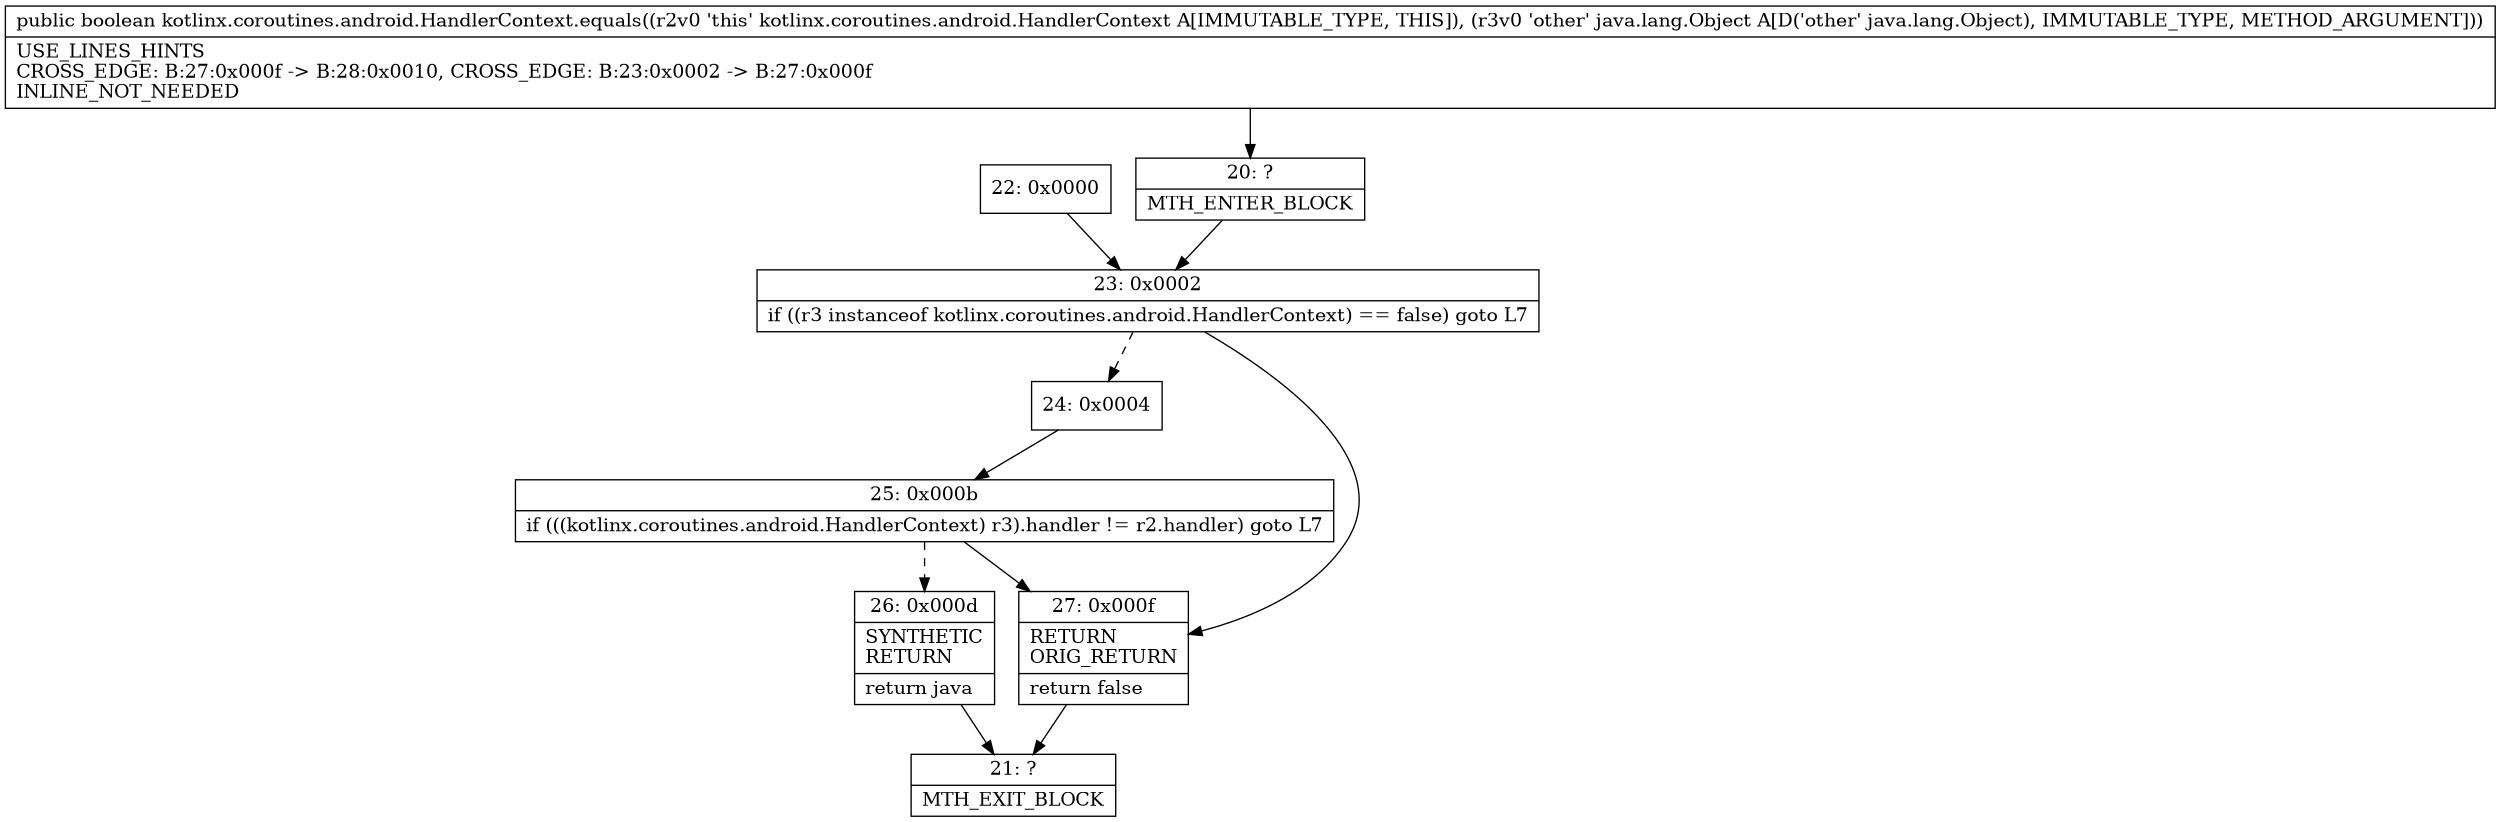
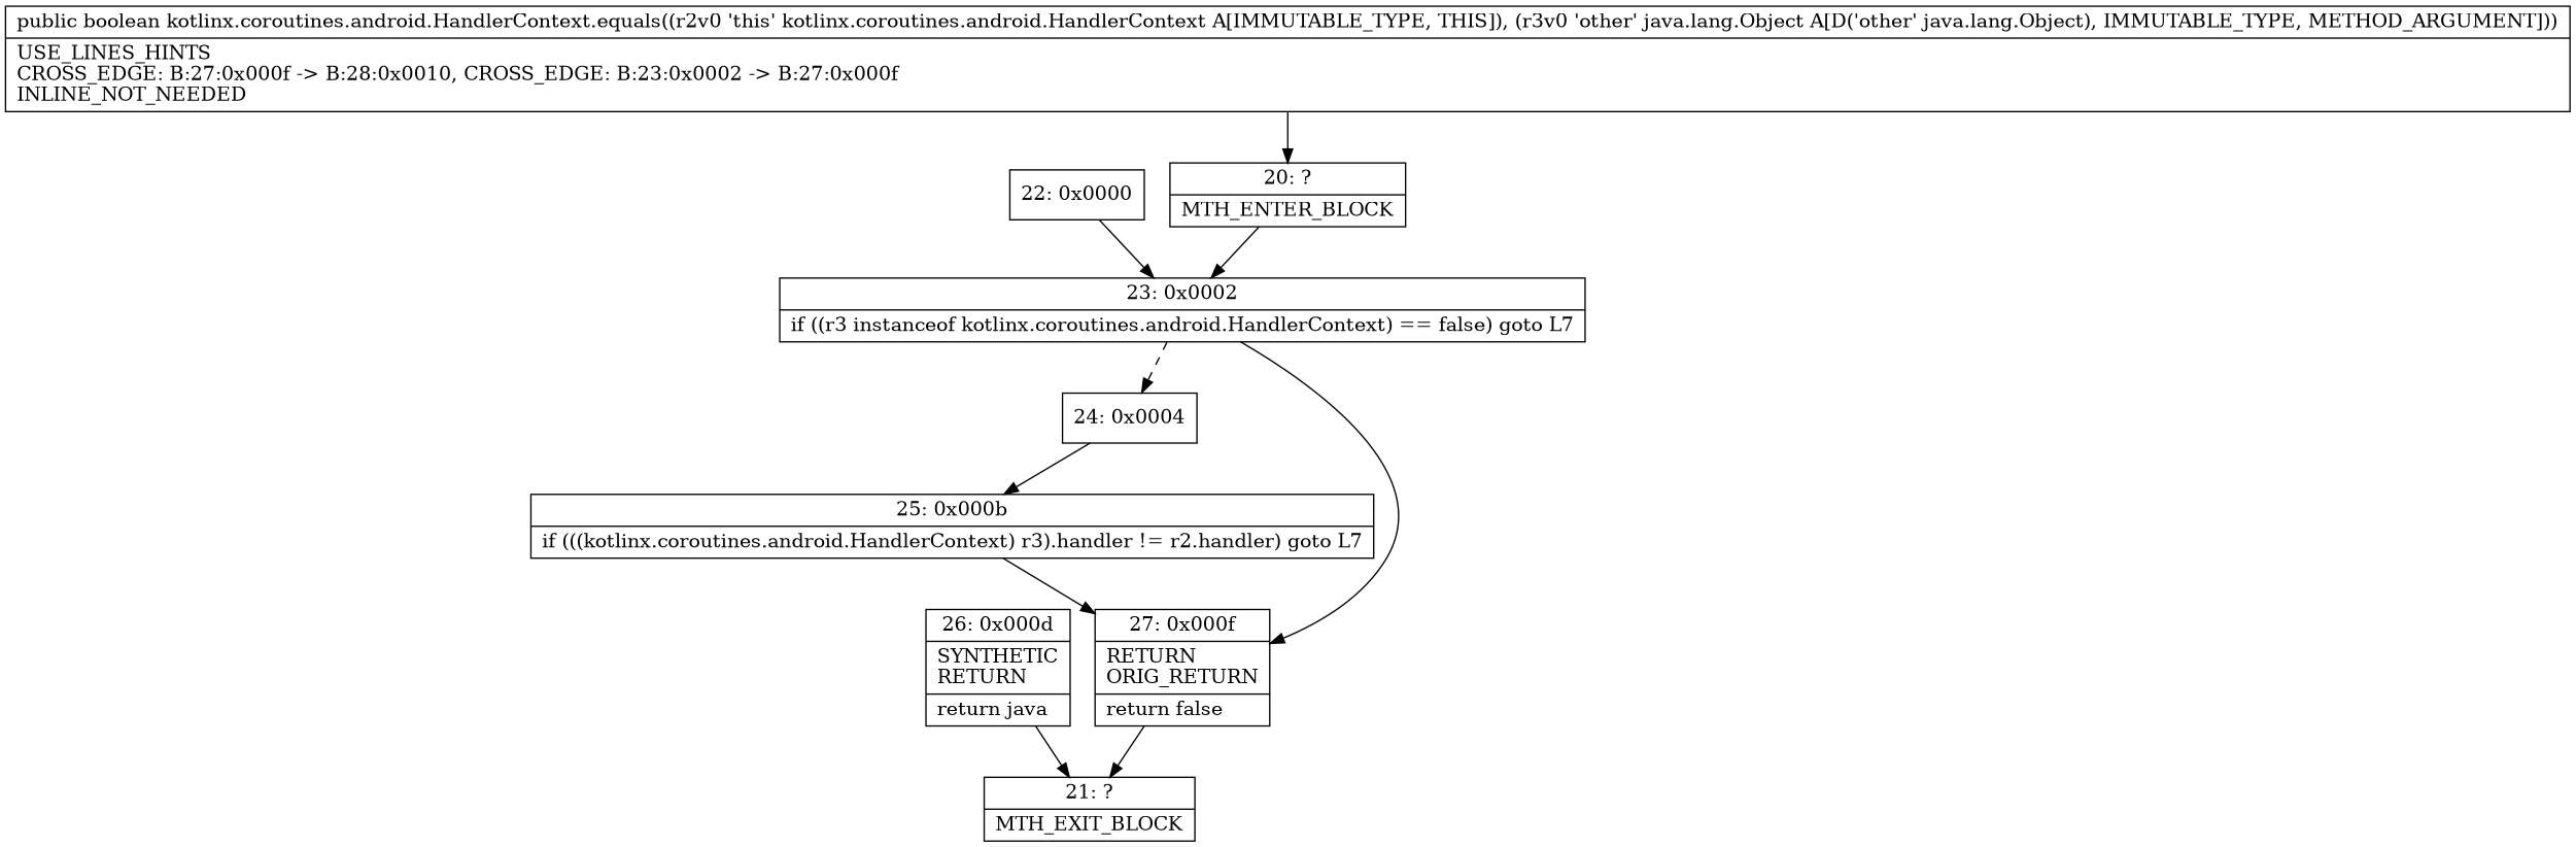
  digraph {
    node [shape=record]
    n1 [label="{20\:\ ?|MTH_ENTER_BLOCK\l}"]
    n2 [label="{23\:\ 0x0002|if ((r3 instanceof kotlinx.coroutines.android.HandlerContext) == false) goto L7\l}"]
    n3 [label="{22\:\ 0x0000}"]
    n4 [label="{24\:\ 0x0004}"]
    n5 [label="{27\:\ 0x000f|RETURN\lORIG_RETURN\l|return false\l}"]
    n6 [label="{25\:\ 0x000b|if (((kotlinx.coroutines.android.HandlerContext) r3).handler != r2.handler) goto L7\l}"]
    n7 [label="{21\:\ ?|MTH_EXIT_BLOCK\l}"]
    n8 [label="{26\:\ 0x000d|SYNTHETIC\lRETURN\l|return java\l}"]
    n9 [label="{public boolean kotlinx.coroutines.android.HandlerContext.equals((r2v0 'this' kotlinx.coroutines.android.HandlerContext A[IMMUTABLE_TYPE, THIS]), (r3v0 'other' java.lang.Object A[D('other' java.lang.Object), IMMUTABLE_TYPE, METHOD_ARGUMENT]))  | USE_LINES_HINTS\lCROSS_EDGE: B:27:0x000f \-\> B:28:0x0010, CROSS_EDGE: B:23:0x0002 \-\> B:27:0x000f\lINLINE_NOT_NEEDED\l}"]
    n1 -> n2
    n2 -> n4 [style=dashed]
    n2 -> n5
    n3 -> n2
    n4 -> n6
    n5 -> n7
    n6 -> n5
-   n6 -> n8 [style=dashed]
    n8 -> n7
    n9 -> n1
  }
